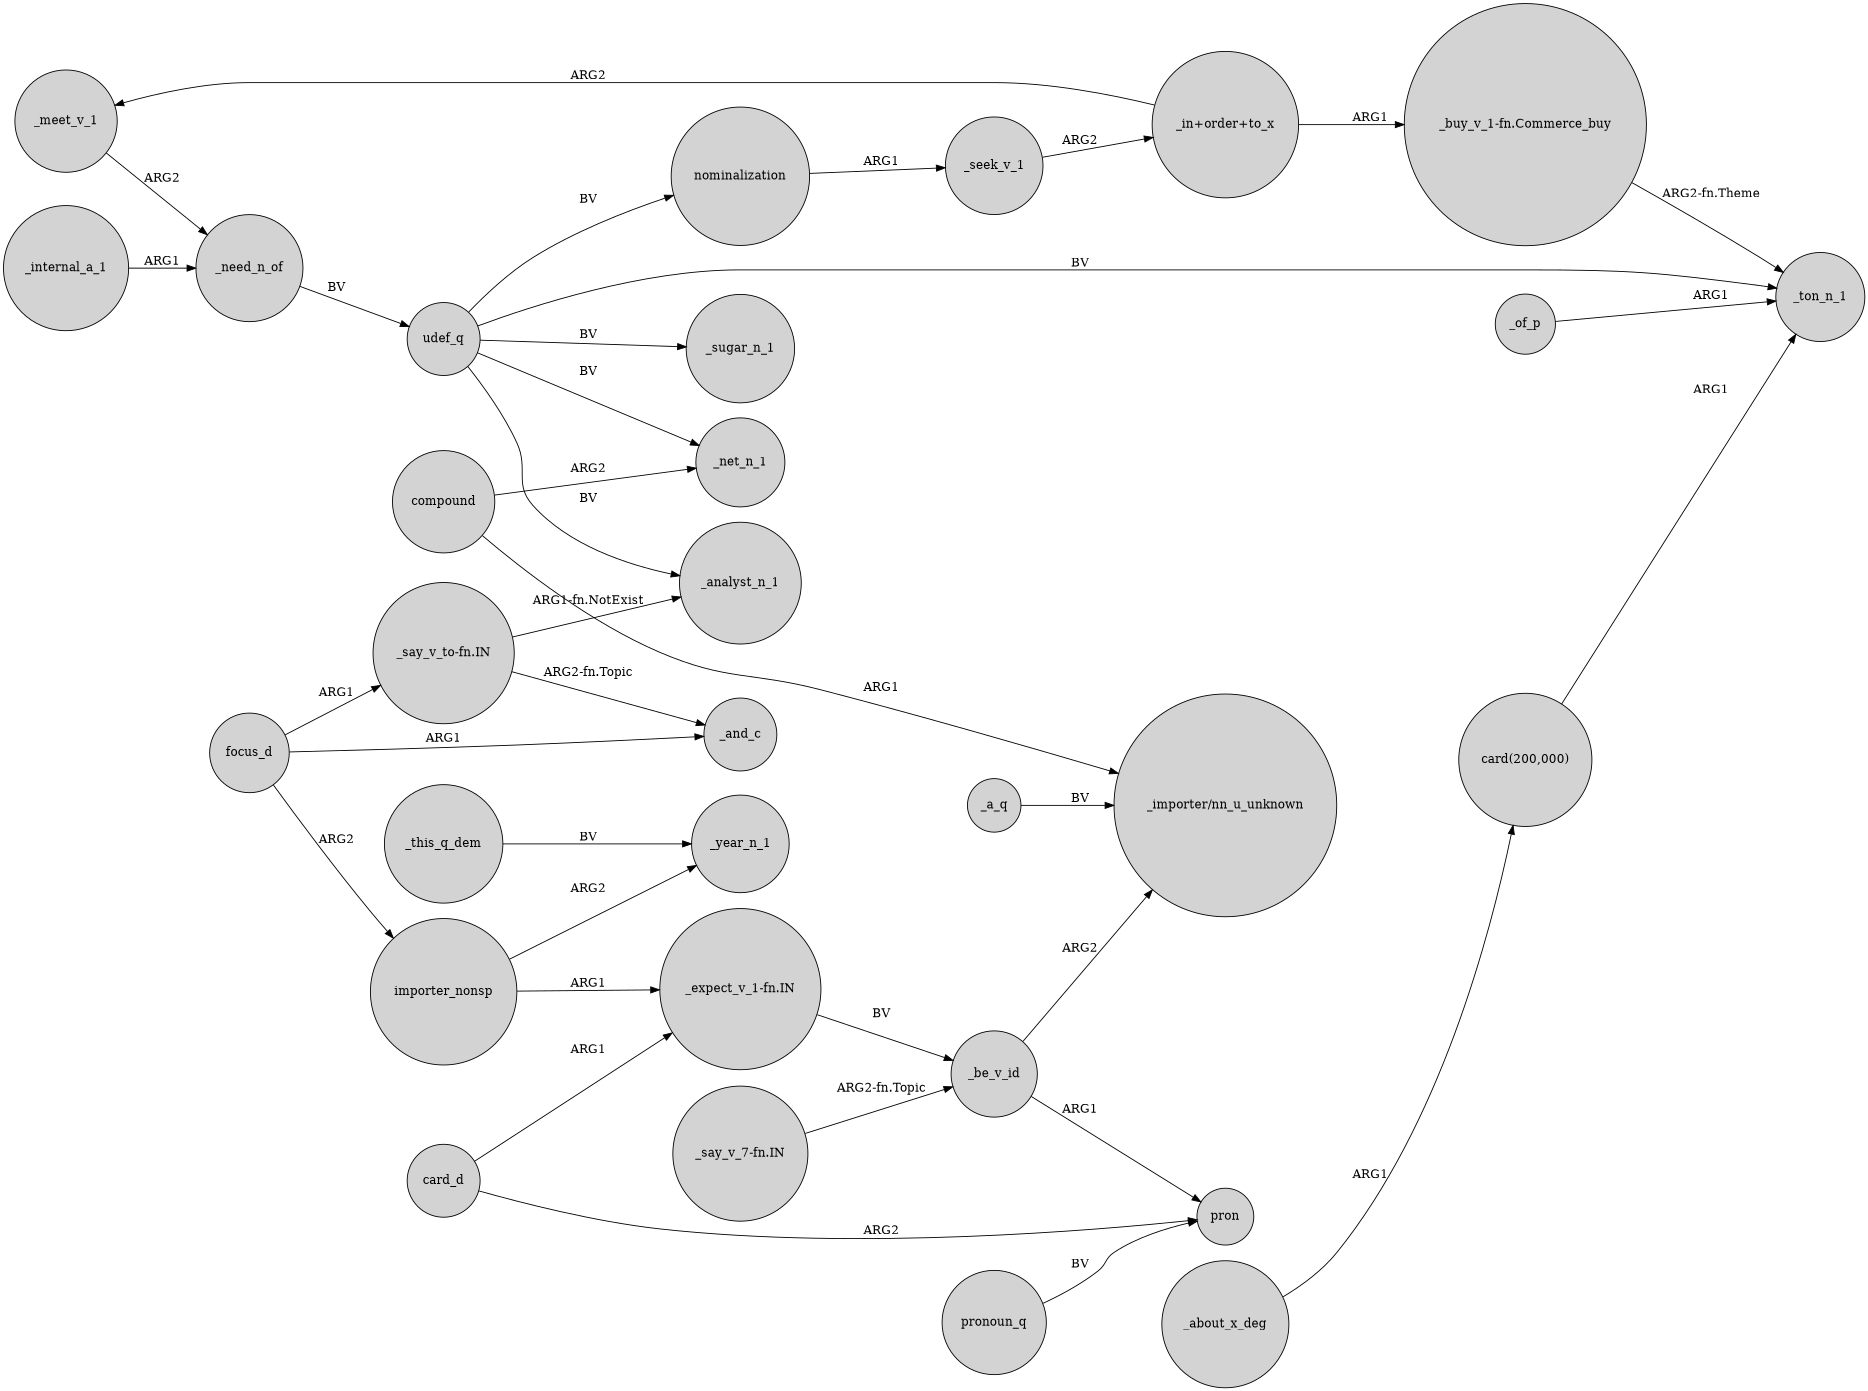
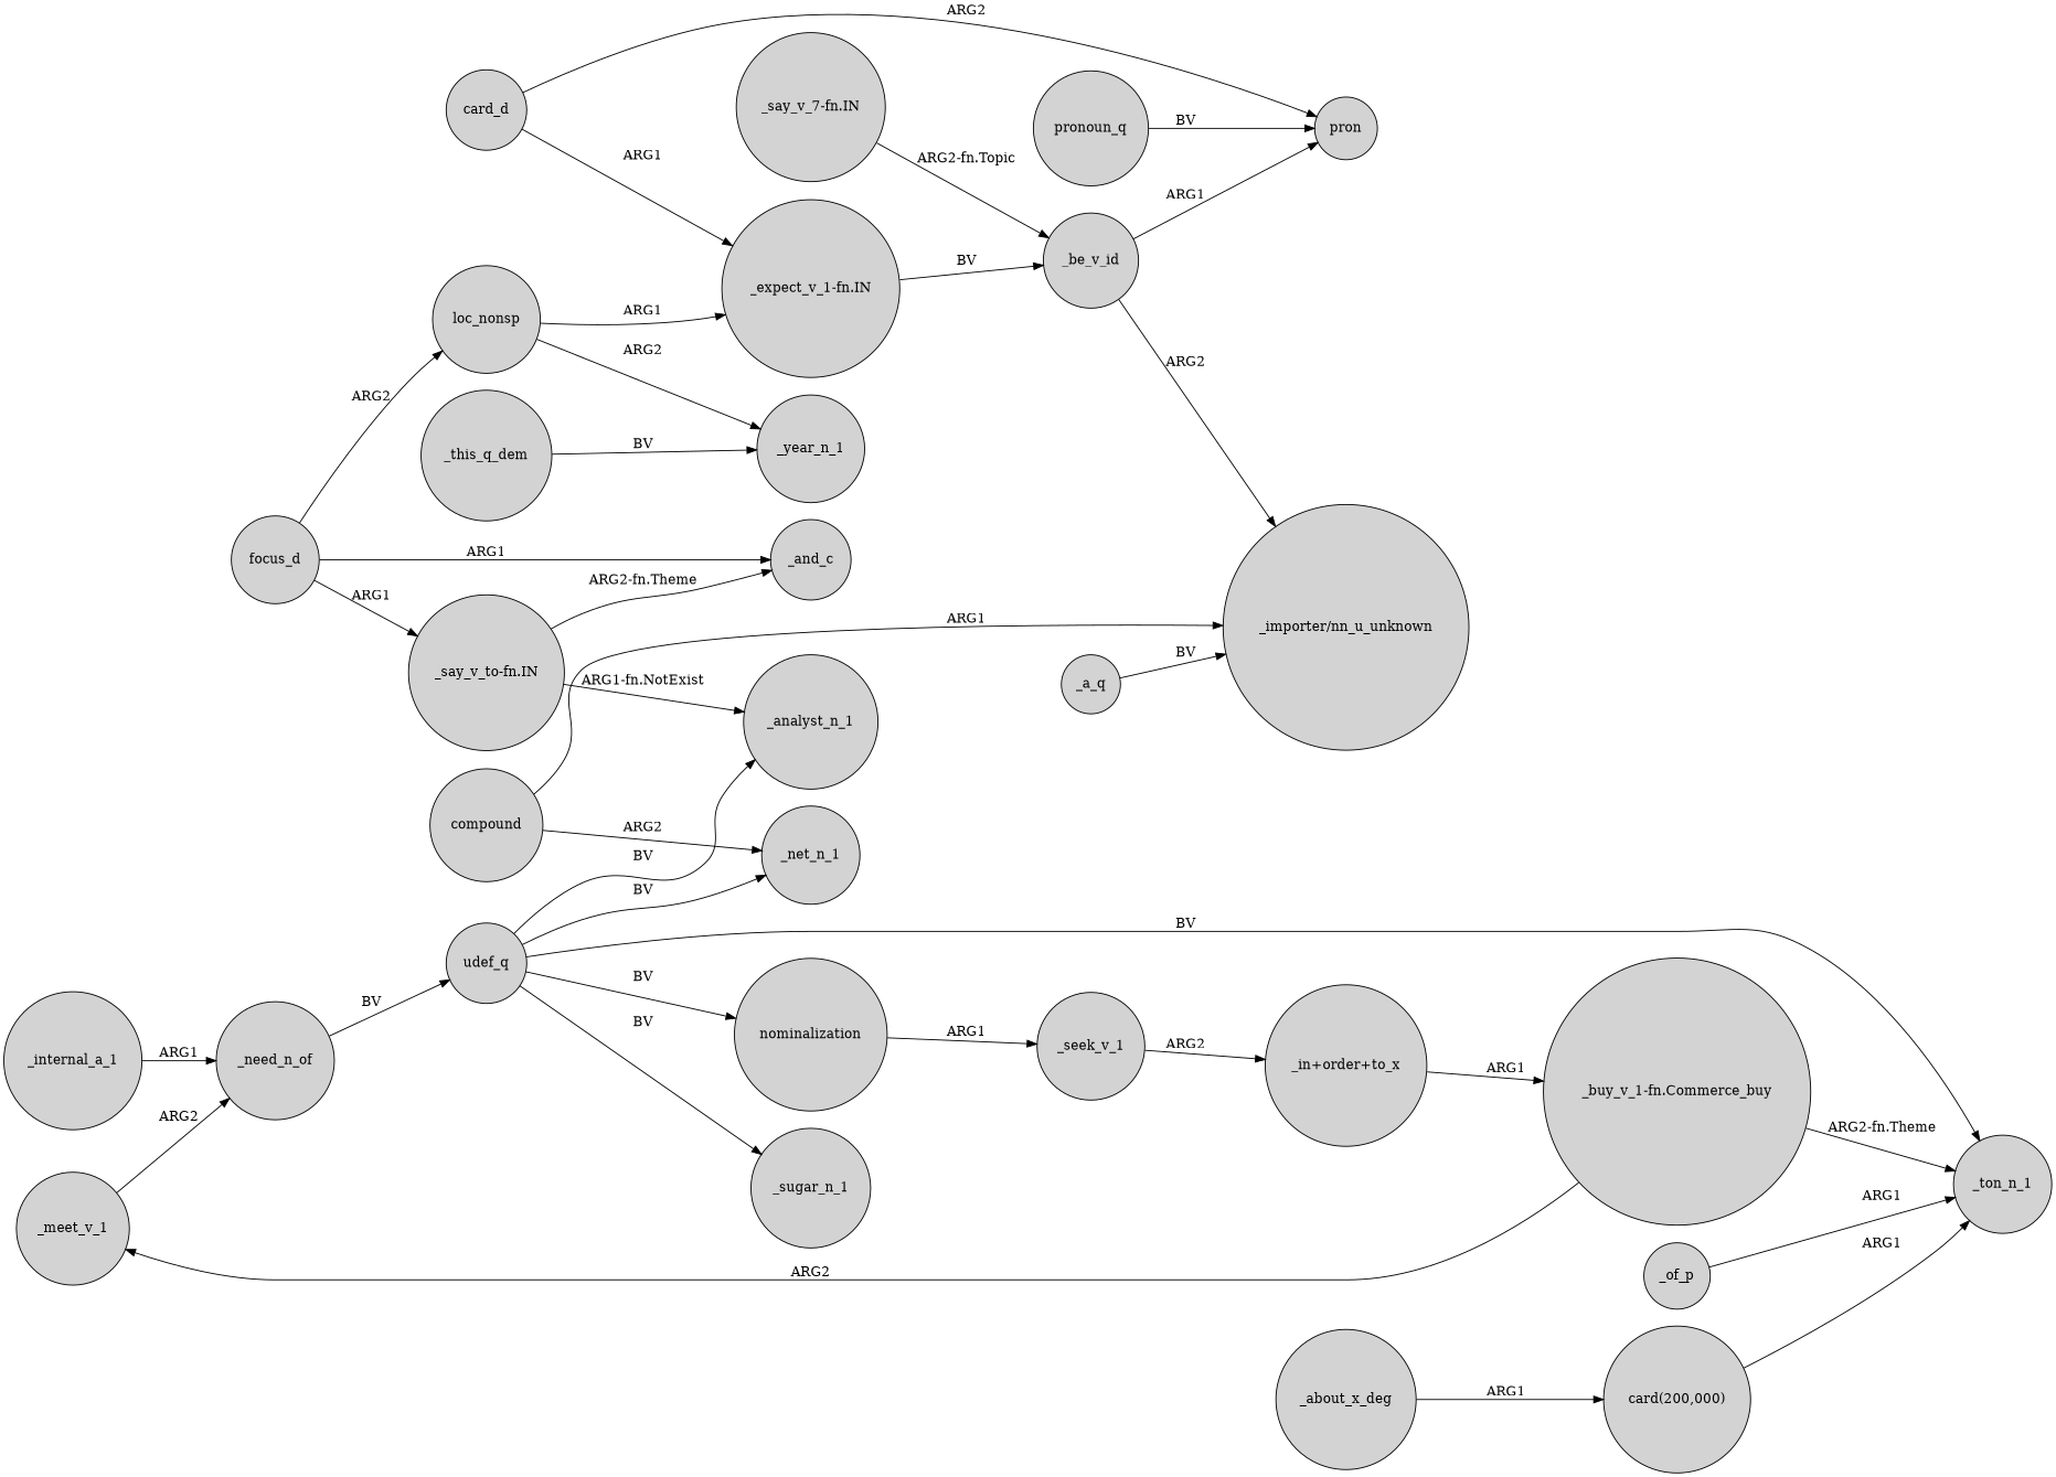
  digraph {
    rankdir=LR
    node [shape=circle style=filled]
    _meet_v_1
    _need_n_of
    udef_q
    focus_d
-   loc_nonsp [label=importer_nonsp]
+   loc_nonsp
    "_say_v_to-fn.IN"
    _and_c
    "_expect_v_1-fn.IN"
    _year_n_1
    _analyst_n_1
    _be_v_id
    "_in+order+to_x"
    "_buy_v_1-fn.Commerce_buy"
    _ton_n_1
    _a_q
    "_importer/nn_u_unknown"
    _of_p
    pron
    nominalization
    _seek_v_1
    "card(200,000)"
    _sugar_n_1
    _net_n_1
    n24 [label="_say_v_7-fn.IN"]
    n25 [label=card_d]
    pronoun_q
    compound
    _about_x_deg
    _internal_a_1
    _this_q_dem
    _meet_v_1 -> _need_n_of [label=ARG2]
    _need_n_of -> udef_q [label=BV]
    udef_q -> _analyst_n_1 [label=BV]
    udef_q -> _ton_n_1 [label=BV]
    udef_q -> nominalization [label=BV]
    udef_q -> _sugar_n_1 [label=BV]
    udef_q -> _net_n_1 [label=BV]
    focus_d -> loc_nonsp [label=ARG2]
    focus_d -> "_say_v_to-fn.IN" [label=ARG1]
    focus_d -> _and_c [label=ARG1]
    loc_nonsp -> "_expect_v_1-fn.IN" [label=ARG1]
    loc_nonsp -> _year_n_1 [label=ARG2]
-   "_say_v_to-fn.IN" -> _and_c [label="ARG2-fn.Topic"]
+   "_say_v_to-fn.IN" -> _and_c [label="ARG2-fn.Theme"]
    "_say_v_to-fn.IN" -> _analyst_n_1 [label="ARG1-fn.NotExist"]
    "_expect_v_1-fn.IN" -> _be_v_id [label=BV]
    _be_v_id -> "_importer/nn_u_unknown" [label=ARG2]
    _be_v_id -> pron [label=ARG1]
-   "_in+order+to_x" -> _meet_v_1 [label=ARG2]
+   "_buy_v_1-fn.Commerce_buy" -> _meet_v_1 [label=ARG2]
    "_in+order+to_x" -> "_buy_v_1-fn.Commerce_buy" [label=ARG1]
    "_buy_v_1-fn.Commerce_buy" -> _ton_n_1 [label="ARG2-fn.Theme"]
    _a_q -> "_importer/nn_u_unknown" [label=BV]
    _of_p -> _ton_n_1 [label=ARG1]
    nominalization -> _seek_v_1 [label=ARG1]
    _seek_v_1 -> "_in+order+to_x" [label=ARG2]
    "card(200,000)" -> _ton_n_1 [label=ARG1]
    n24 -> _be_v_id [label="ARG2-fn.Topic"]
    n25 -> "_expect_v_1-fn.IN" [label=ARG1]
    n25 -> pron [label=ARG2]
    pronoun_q -> pron [label=BV]
    compound -> "_importer/nn_u_unknown" [label=ARG1]
    compound -> _net_n_1 [label=ARG2]
    _about_x_deg -> "card(200,000)" [label=ARG1]
    _internal_a_1 -> _need_n_of [label=ARG1]
    _this_q_dem -> _year_n_1 [label=BV]
  }
